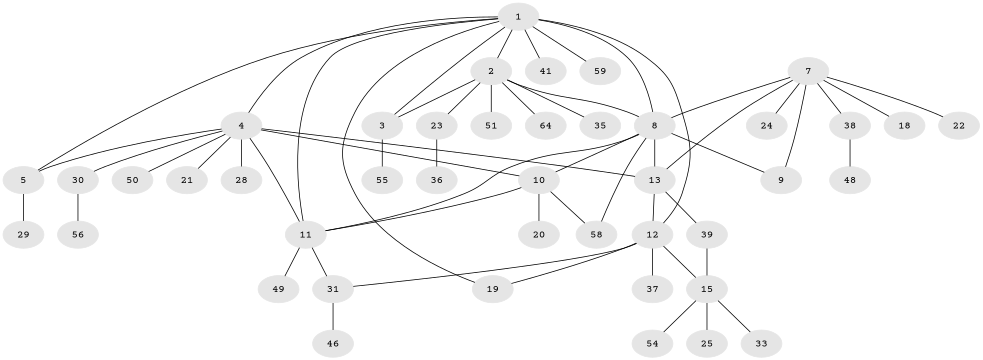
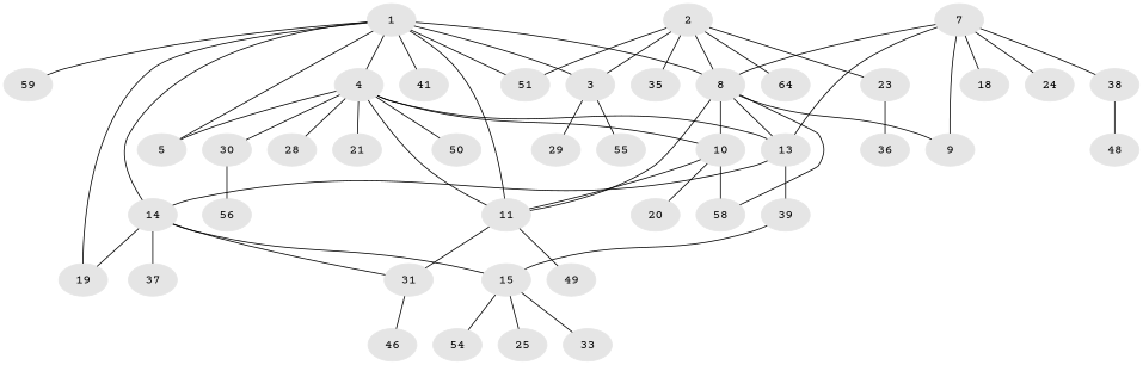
  graph {
    fontname="Courier Prime"
    node [color=gray90 fontname="Courier Prime" style=filled]
    edge [fontname="Courier Prime"]
    1 [super="+6"]
    2 [super="+52"]
    3 [super="+45"]
    4 [super="+12"]
    5 [super="+40"]
    8 [super="+32"]
    11 [super="+63"]
-   14 [super="+26" label=12]
+   14 [super="+26"]
    19
    41
    59
    23
    35
    51
    n15 [label=64]
    29
    55
    10 [super="+47"]
    13 [super="+17"]
    21
    28 [super="+53"]
    30 [super="+34"]
    50
    9 [super="+27"]
    58
    31 [super="+42"]
    49
    15 [super="+44"]
    37
    36
    20
    39
    n33 [label=56]
    7 [super="+62"]
    18 [super="+56"]
-   22 [super="+61"]
    24
    38
    48 [super="+64"]
    46
    25
    33
    54
-   1 -- 2
+   1 -- 51
    1 -- 3
    1 -- 4
    1 -- 5
    1 -- 8 [weight=2]
    1 -- 11
    1 -- 14 [weight=2]
    1 -- 19
    1 -- 41
    1 -- 59
    2 -- 3
    2 -- 8
    2 -- 23
    2 -- 35
    2 -- 51
    2 -- n15
-   5 -- 29
+   3 -- 29
    3 -- 55
    4 -- 5
    4 -- 11
    4 -- 10
    4 -- 13
    4 -- 21
    4 -- 28
    4 -- 30
    4 -- 50
    8 -- 11
    8 -- 10
    8 -- 13
    8 -- 9
    8 -- 58
    11 -- 31 [weight=2]
    11 -- 49
    14 -- 19
    14 -- 31
    14 -- 15
    14 -- 37
    23 -- 36
    10 -- 11
    10 -- 58
    10 -- 20
    13 -- 14
    13 -- 39
    30 -- n33
    31 -- 46
    15 -- 25
    15 -- 33
    15 -- 54
    39 -- 15
    7 -- 8
    7 -- 13
    7 -- 9
    7 -- 18
-   7 -- 22
    7 -- 24
    7 -- 38
    38 -- 48
  }
